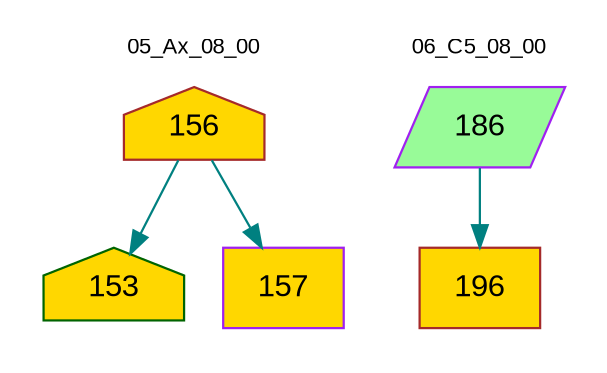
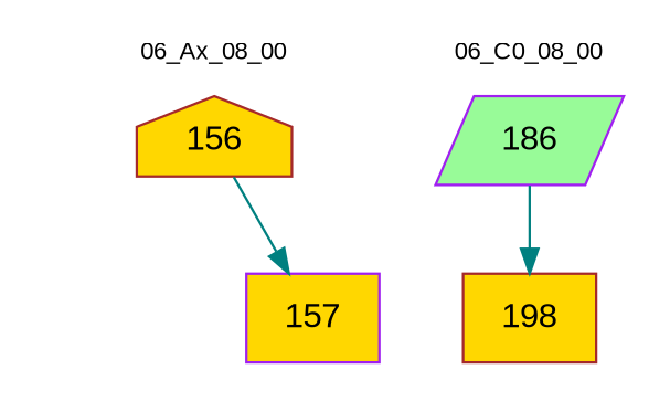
  digraph {
    fontname="Liberation Sans"
    node [color=brown fillcolor=gold fontname="Liberation Sans" shape=house style=filled]
    edge [color=teal fontname="Liberation Sans"]
    n1 [label=156]
-   n2 [color=darkgreen label=153]
    n3 [color=purple label=157 shape=box]
    n4 [color=purple fillcolor=palegreen label=186 shape=parallelogram]
-   n5 [label=196 shape=box]
+   n5 [label=198 shape=box]
    subgraph cluster_1 {
      color=white
      fontsize=10
-     label="05_Ax_08_00"
+     label="06_Ax_08_00"
      n1
-     n2
      n3
    }
    subgraph cluster_2 {
      color=white
      fontsize=10
-     label="06_C5_08_00"
+     label="06_C0_08_00"
      n4
      n5
    }
-   n1 -> n2
    n1 -> n3
    n4 -> n5
  }
